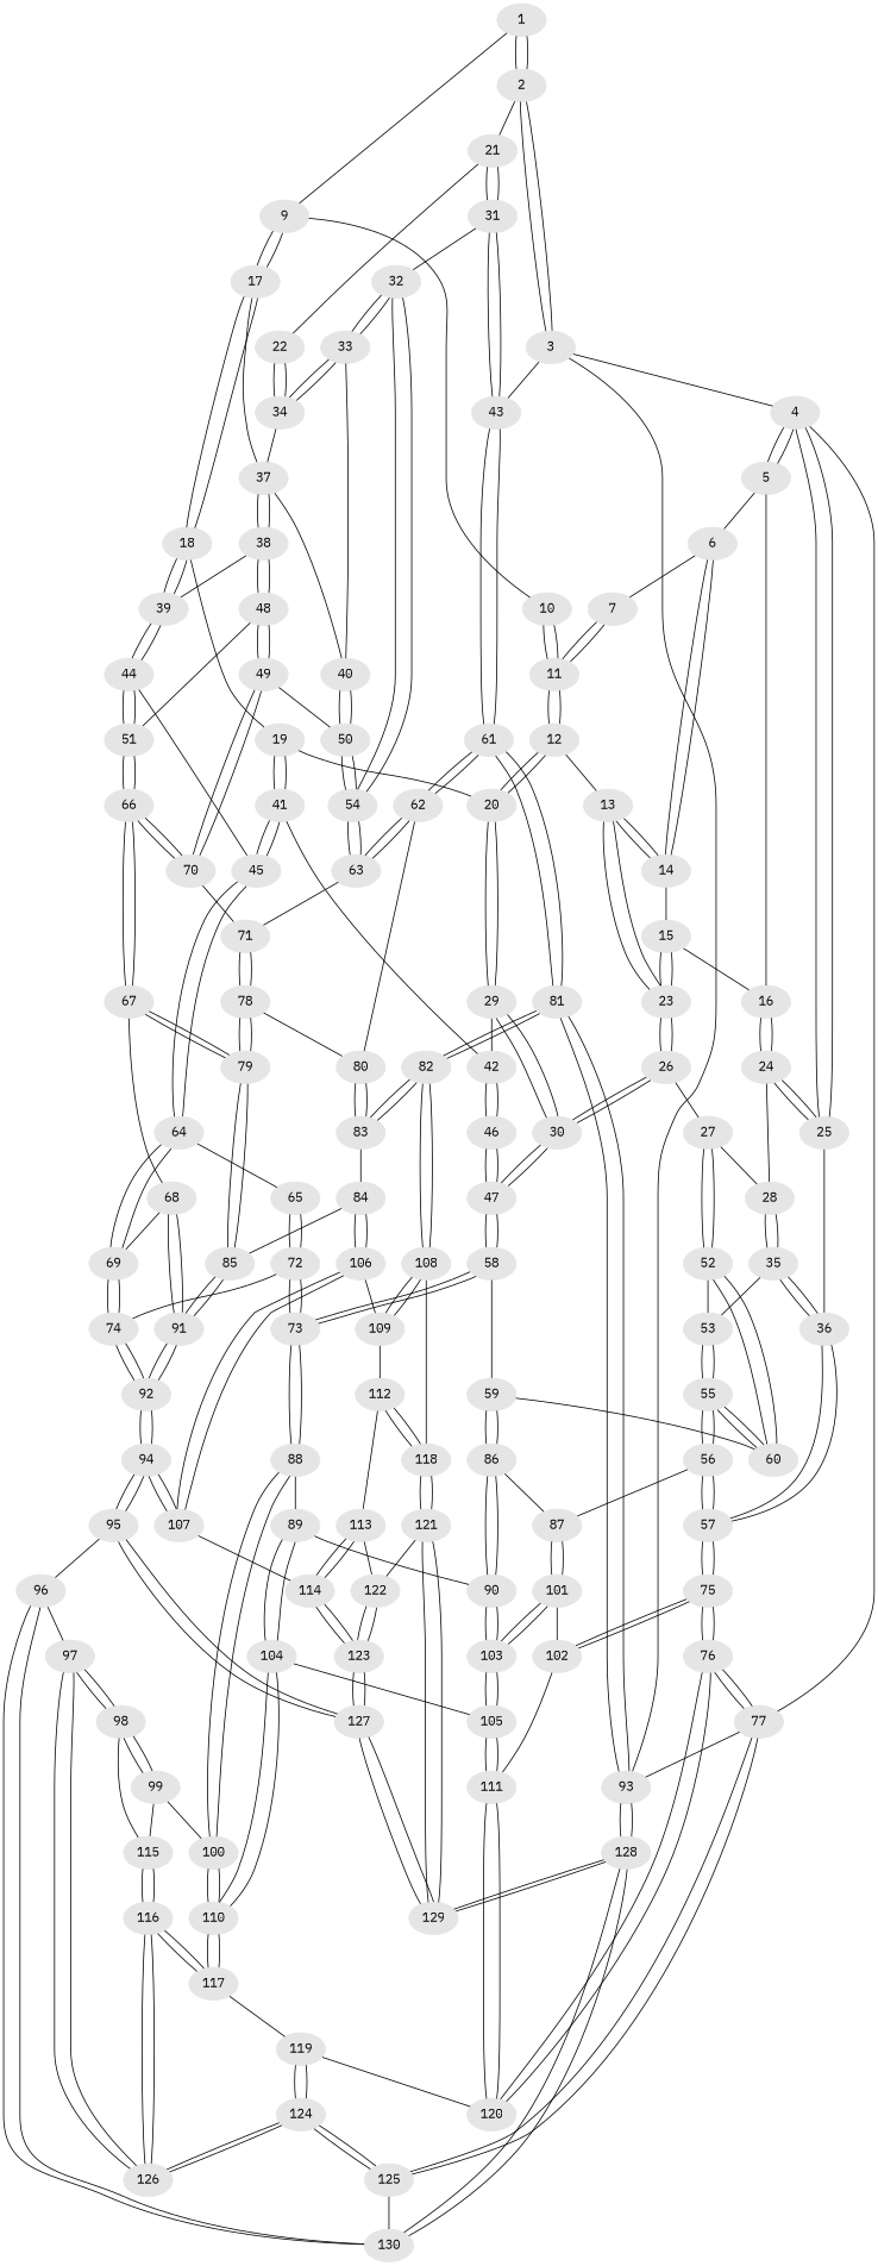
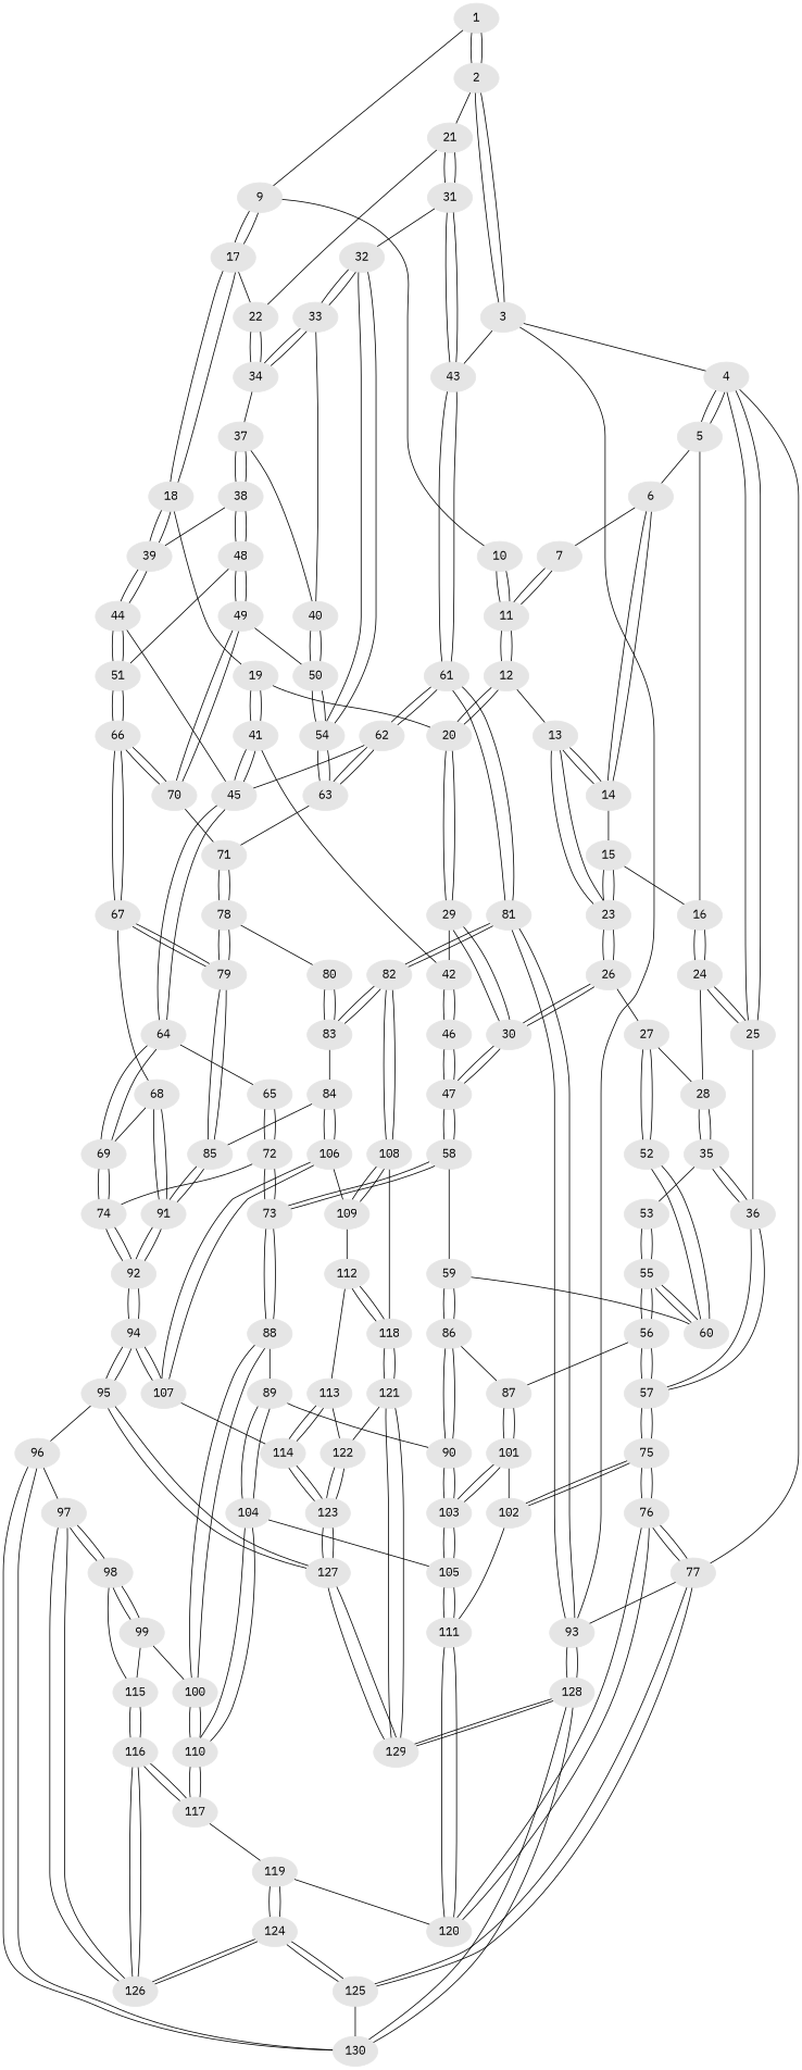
  graph {
    fontname="IBM Plex Mono"
    node [color=gray90 fontname="IBM Plex Mono" style=filled]
    edge [fontname="IBM Plex Mono"]
    1
    2
    9
    3
    21
    10
    17
    4
    43
    93
    22
    31
    5
    25
    77
    61
    128
    6
    16
    36
    125
    7
    14
    24
    11
    15
    12
    18
    13
    20
    23
    29
    26
    28
    19
    39
    34
    41
    44
    42
    45
    30
    32
    37
    27
    35
    57
    52
    47
    53
    60
    46
    58
    33
    54
    40
    63
    50
    38
    55
    75
    48
    51
    49
    64
    62
    81
    66
    65
    69
    72
    59
    73
    70
    71
    67
    56
    87
    101
    76
    102
    86
    88
    90
    80
    82
    83
    78
    74
    68
    79
    91
    85
    92
    89
    100
    94
    120
    111
    130
    84
    108
    109
    118
    106
    107
    103
    104
    110
    105
    95
    129
    96
    127
    114
    97
    98
    126
    99
    115
    116
    117
    112
    123
    121
    113
    119
    122
    124
    1 -- 2
    1 -- 2
    1 -- 9
    2 -- 3
    2 -- 3
    2 -- 21
    9 -- 10
    9 -- 17
    9 -- 17
    3 -- 4
    3 -- 43
    3 -- 93
    21 -- 22
    21 -- 31
    21 -- 31
    10 -- 11
    10 -- 11
-   17 -- 37
+   17 -- 22
    17 -- 18
    17 -- 18
    4 -- 5
    4 -- 5
    4 -- 25
    4 -- 25
    4 -- 77
    43 -- 61
    43 -- 61
    93 -- 128
    93 -- 128
    22 -- 34
    22 -- 34
    31 -- 43
    31 -- 43
    31 -- 32
    5 -- 6
    5 -- 16
    25 -- 36
    77 -- 93
    77 -- 125
    77 -- 125
    61 -- 62
    61 -- 62
    61 -- 81
    61 -- 81
    128 -- 130
    128 -- 130
    128 -- 129
    128 -- 129
    6 -- 7
    6 -- 14
    6 -- 14
    16 -- 24
    16 -- 24
    36 -- 57
    36 -- 57
    125 -- 130
    7 -- 11
    7 -- 11
    14 -- 15
    24 -- 25
    24 -- 25
    24 -- 28
    11 -- 12
    11 -- 12
    15 -- 16
    15 -- 23
    15 -- 23
    12 -- 13
    12 -- 20
    12 -- 20
    18 -- 19
    18 -- 39
    18 -- 39
    13 -- 14
    13 -- 14
    13 -- 23
    13 -- 23
    20 -- 29
    20 -- 29
    23 -- 26
    23 -- 26
    29 -- 42
    29 -- 30
    29 -- 30
    26 -- 30
    26 -- 30
    26 -- 27
    28 -- 35
    28 -- 35
    19 -- 20
    19 -- 41
    19 -- 41
    39 -- 44
    39 -- 44
    34 -- 37
    41 -- 42
    41 -- 45
    41 -- 45
    44 -- 45
    44 -- 51
    44 -- 51
    42 -- 46
    42 -- 46
    45 -- 64
    45 -- 64
    30 -- 47
    30 -- 47
    32 -- 33
    32 -- 33
    32 -- 54
    32 -- 54
    37 -- 40
    37 -- 38
    37 -- 38
    27 -- 28
    27 -- 52
    27 -- 52
    35 -- 36
    35 -- 36
    35 -- 53
    57 -- 75
    57 -- 75
-   52 -- 53
    52 -- 60
    52 -- 60
    47 -- 58
    47 -- 58
    53 -- 55
    53 -- 55
    46 -- 47
    46 -- 47
    58 -- 59
    58 -- 73
    58 -- 73
    33 -- 34
    33 -- 34
    33 -- 40
    54 -- 63
    54 -- 63
    40 -- 50
    40 -- 50
    63 -- 71
    50 -- 54
    50 -- 54
    38 -- 39
    38 -- 48
    38 -- 48
    55 -- 60
    55 -- 60
    55 -- 56
    55 -- 56
    75 -- 76
    75 -- 76
    75 -- 102
    75 -- 102
    48 -- 51
    48 -- 49
    48 -- 49
    51 -- 66
    51 -- 66
    49 -- 50
    49 -- 70
    49 -- 70
    64 -- 65
    64 -- 69
    64 -- 69
    62 -- 63
    62 -- 63
-   62 -- 80
+   62 -- 45
    81 -- 93
    81 -- 93
    81 -- 82
    81 -- 82
    66 -- 70
    66 -- 70
    66 -- 67
    66 -- 67
    65 -- 72
    65 -- 72
    69 -- 74
    69 -- 74
    72 -- 73
    72 -- 73
    72 -- 74
    59 -- 60
    59 -- 86
    59 -- 86
    73 -- 88
    73 -- 88
    70 -- 71
    71 -- 78
    71 -- 78
    67 -- 68
    67 -- 79
    67 -- 79
    56 -- 57
    56 -- 57
    56 -- 87
    87 -- 101
    87 -- 101
    101 -- 102
    101 -- 103
    101 -- 103
    76 -- 77
    76 -- 77
    76 -- 120
    76 -- 120
    102 -- 111
    86 -- 87
    86 -- 90
    86 -- 90
    88 -- 89
    88 -- 100
    88 -- 100
    90 -- 103
    90 -- 103
    80 -- 83
    80 -- 83
    82 -- 83
    82 -- 83
    82 -- 108
    82 -- 108
    83 -- 84
    78 -- 80
    78 -- 79
    78 -- 79
    74 -- 92
    74 -- 92
    68 -- 69
    68 -- 91
    68 -- 91
    79 -- 85
    79 -- 85
    91 -- 92
    91 -- 92
    85 -- 91
    85 -- 91
    92 -- 94
    92 -- 94
    89 -- 90
    89 -- 104
    89 -- 104
    100 -- 110
    100 -- 110
    94 -- 107
    94 -- 107
    94 -- 95
    94 -- 95
    111 -- 120
    111 -- 120
    84 -- 85
    84 -- 106
    84 -- 106
    108 -- 109
    108 -- 109
    108 -- 118
    109 -- 112
    118 -- 121
    118 -- 121
    106 -- 109
    106 -- 107
    106 -- 107
    107 -- 114
    103 -- 105
    103 -- 105
    104 -- 110
    104 -- 110
    104 -- 105
    110 -- 117
    110 -- 117
    105 -- 111
    105 -- 111
    95 -- 96
    95 -- 127
    95 -- 127
    96 -- 130
    96 -- 130
    96 -- 97
    127 -- 129
    127 -- 129
    114 -- 123
    114 -- 123
    97 -- 98
    97 -- 98
    97 -- 126
    97 -- 126
    98 -- 99
    98 -- 99
    98 -- 115
    99 -- 100
    99 -- 115
    115 -- 116
    115 -- 116
    116 -- 126
    116 -- 126
    116 -- 117
    116 -- 117
    117 -- 119
    112 -- 118
    112 -- 118
    112 -- 113
    123 -- 127
    123 -- 127
    121 -- 129
    121 -- 129
    121 -- 122
    113 -- 114
    113 -- 114
    113 -- 122
    119 -- 120
    119 -- 124
    119 -- 124
    122 -- 123
    122 -- 123
    124 -- 125
    124 -- 125
    124 -- 126
    124 -- 126
  }
